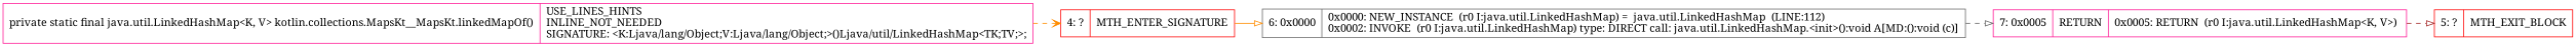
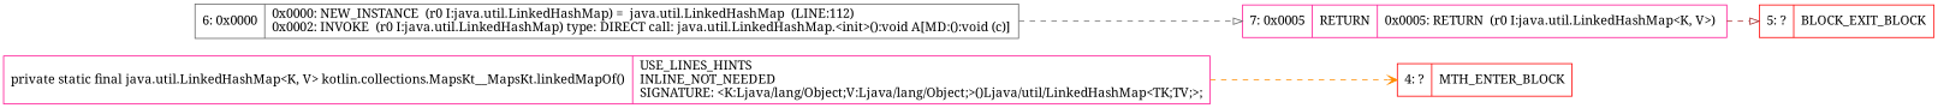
  digraph {
    fontname="Noto Serif"
    rankdir=LR
    node [color=red fontname="Noto Serif" shape=record]
    edge [arrowhead=onormal color=darkorange fontname="Noto Serif" style=dashed]
-   n1 [label="{4\:\ ?|MTH_ENTER_SIGNATURE\l}"]
+   n1 [label="{4\:\ ?|MTH_ENTER_BLOCK\l}"]
    n2 [color=gray40 label="{6\:\ 0x0000|0x0000: NEW_INSTANCE  (r0 I:java.util.LinkedHashMap) =  java.util.LinkedHashMap  (LINE:112)\l0x0002: INVOKE  (r0 I:java.util.LinkedHashMap) type: DIRECT call: java.util.LinkedHashMap.\<init\>():void A[MD:():void (c)]\l}"]
    n3 [color=deeppink label="{7\:\ 0x0005|RETURN\l|0x0005: RETURN  (r0 I:java.util.LinkedHashMap\<K, V\>) \l}"]
-   n4 [label="{5\:\ ?|MTH_EXIT_BLOCK\l}"]
+   n4 [label="{5\:\ ?|BLOCK_EXIT_BLOCK\l}"]
    n5 [color=deeppink label="{private static final java.util.LinkedHashMap\<K, V\> kotlin.collections.MapsKt__MapsKt.linkedMapOf()  | USE_LINES_HINTS\lINLINE_NOT_NEEDED\lSIGNATURE: \<K:Ljava\/lang\/Object;V:Ljava\/lang\/Object;\>()Ljava\/util\/LinkedHashMap\<TK;TV;\>;\l}"]
-   n1 -> n2 [style=solid]
    n2 -> n3 [color=gray40]
    n3 -> n4 [color=brown]
    n5 -> n1 [arrowhead=vee]
  }
